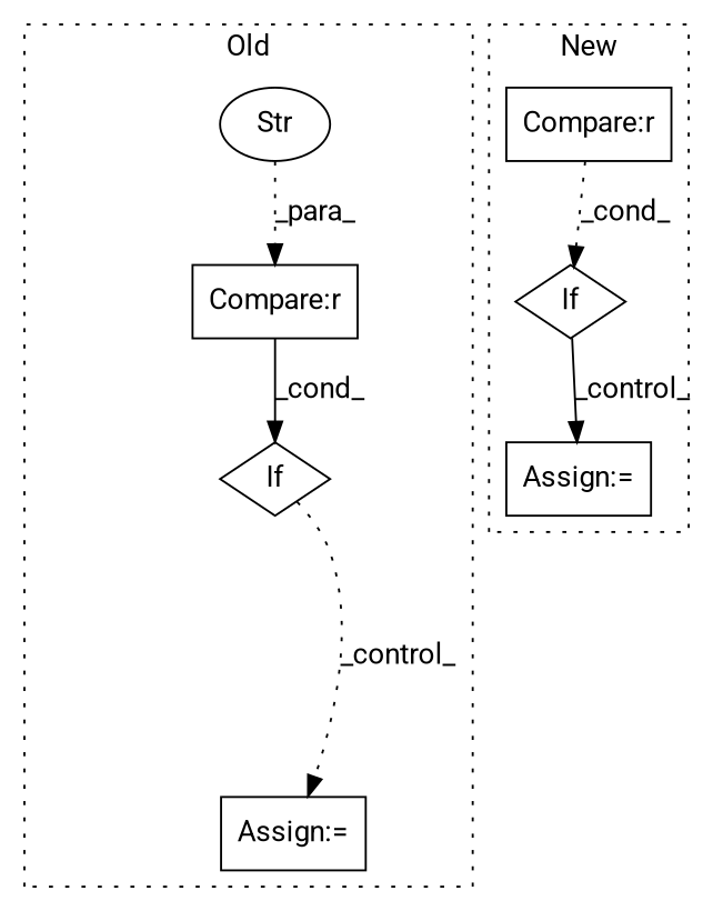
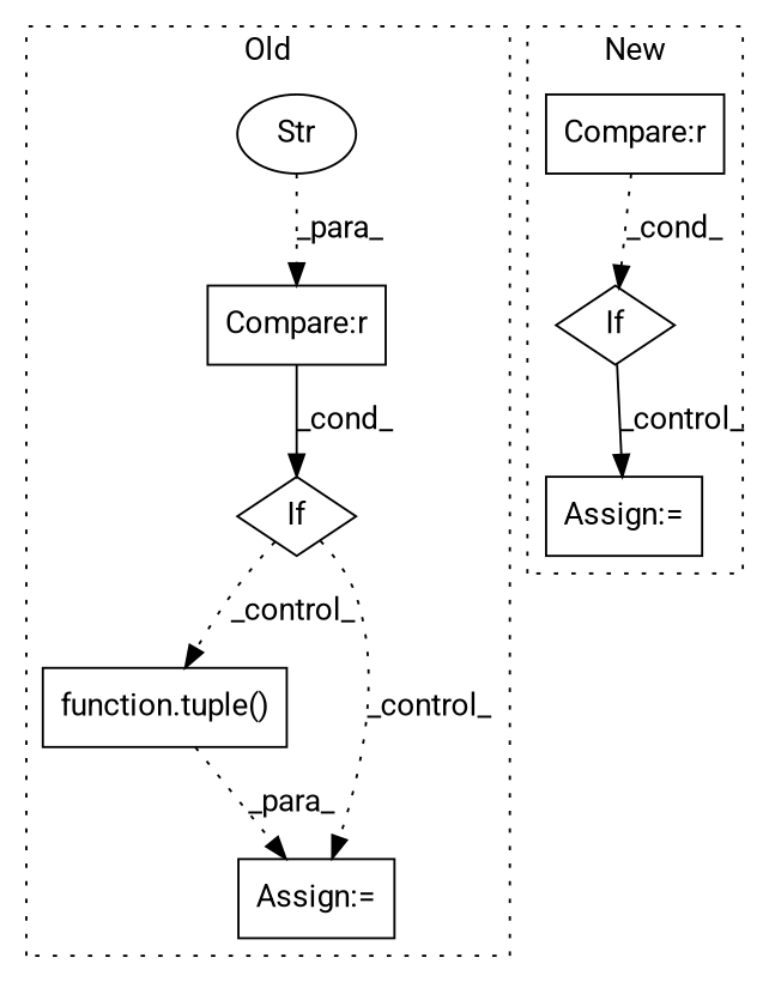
  digraph {
    fontname=Roboto
    node [a=68 l=3 s=5375 shape=box fontname=Roboto]
    edge [style=dotted fontname=Roboto]
+   n1 [a=75 l="6,1" label="function.tuple()" s="5418,5439"]
    n2 [label="Assign:=" s=5401]
    n3 [a=96 label=If s=5372 shape=diamond]
    n4 [a=40 l=15 label="Compare:r"]
    n5 [a=66 l=10 label=Str shape=ellipse]
    n6 [a=96 label=If s=5508 shape=diamond]
    n7 [label="Assign:=" s=5574]
    n8 [a=40 l=8 label="Compare:r" s=5511]
    subgraph cluster_1 {
      label=Old
      style=dotted
+     n1
      n2
      n3
      n4
      n5
    }
    subgraph cluster_2 {
      label=New
      style=dotted
      n6
      n7
      n8
    }
+   n1 -> n2 [label=_para_]
+   n3 -> n1 [label=_control_]
    n3 -> n2 [label=_control_]
    n4 -> n3 [label=_cond_ style=solid]
    n5 -> n4 [label=_para_]
    n6 -> n7 [label=_control_ style=solid]
    n8 -> n6 [label=_cond_]
  }
